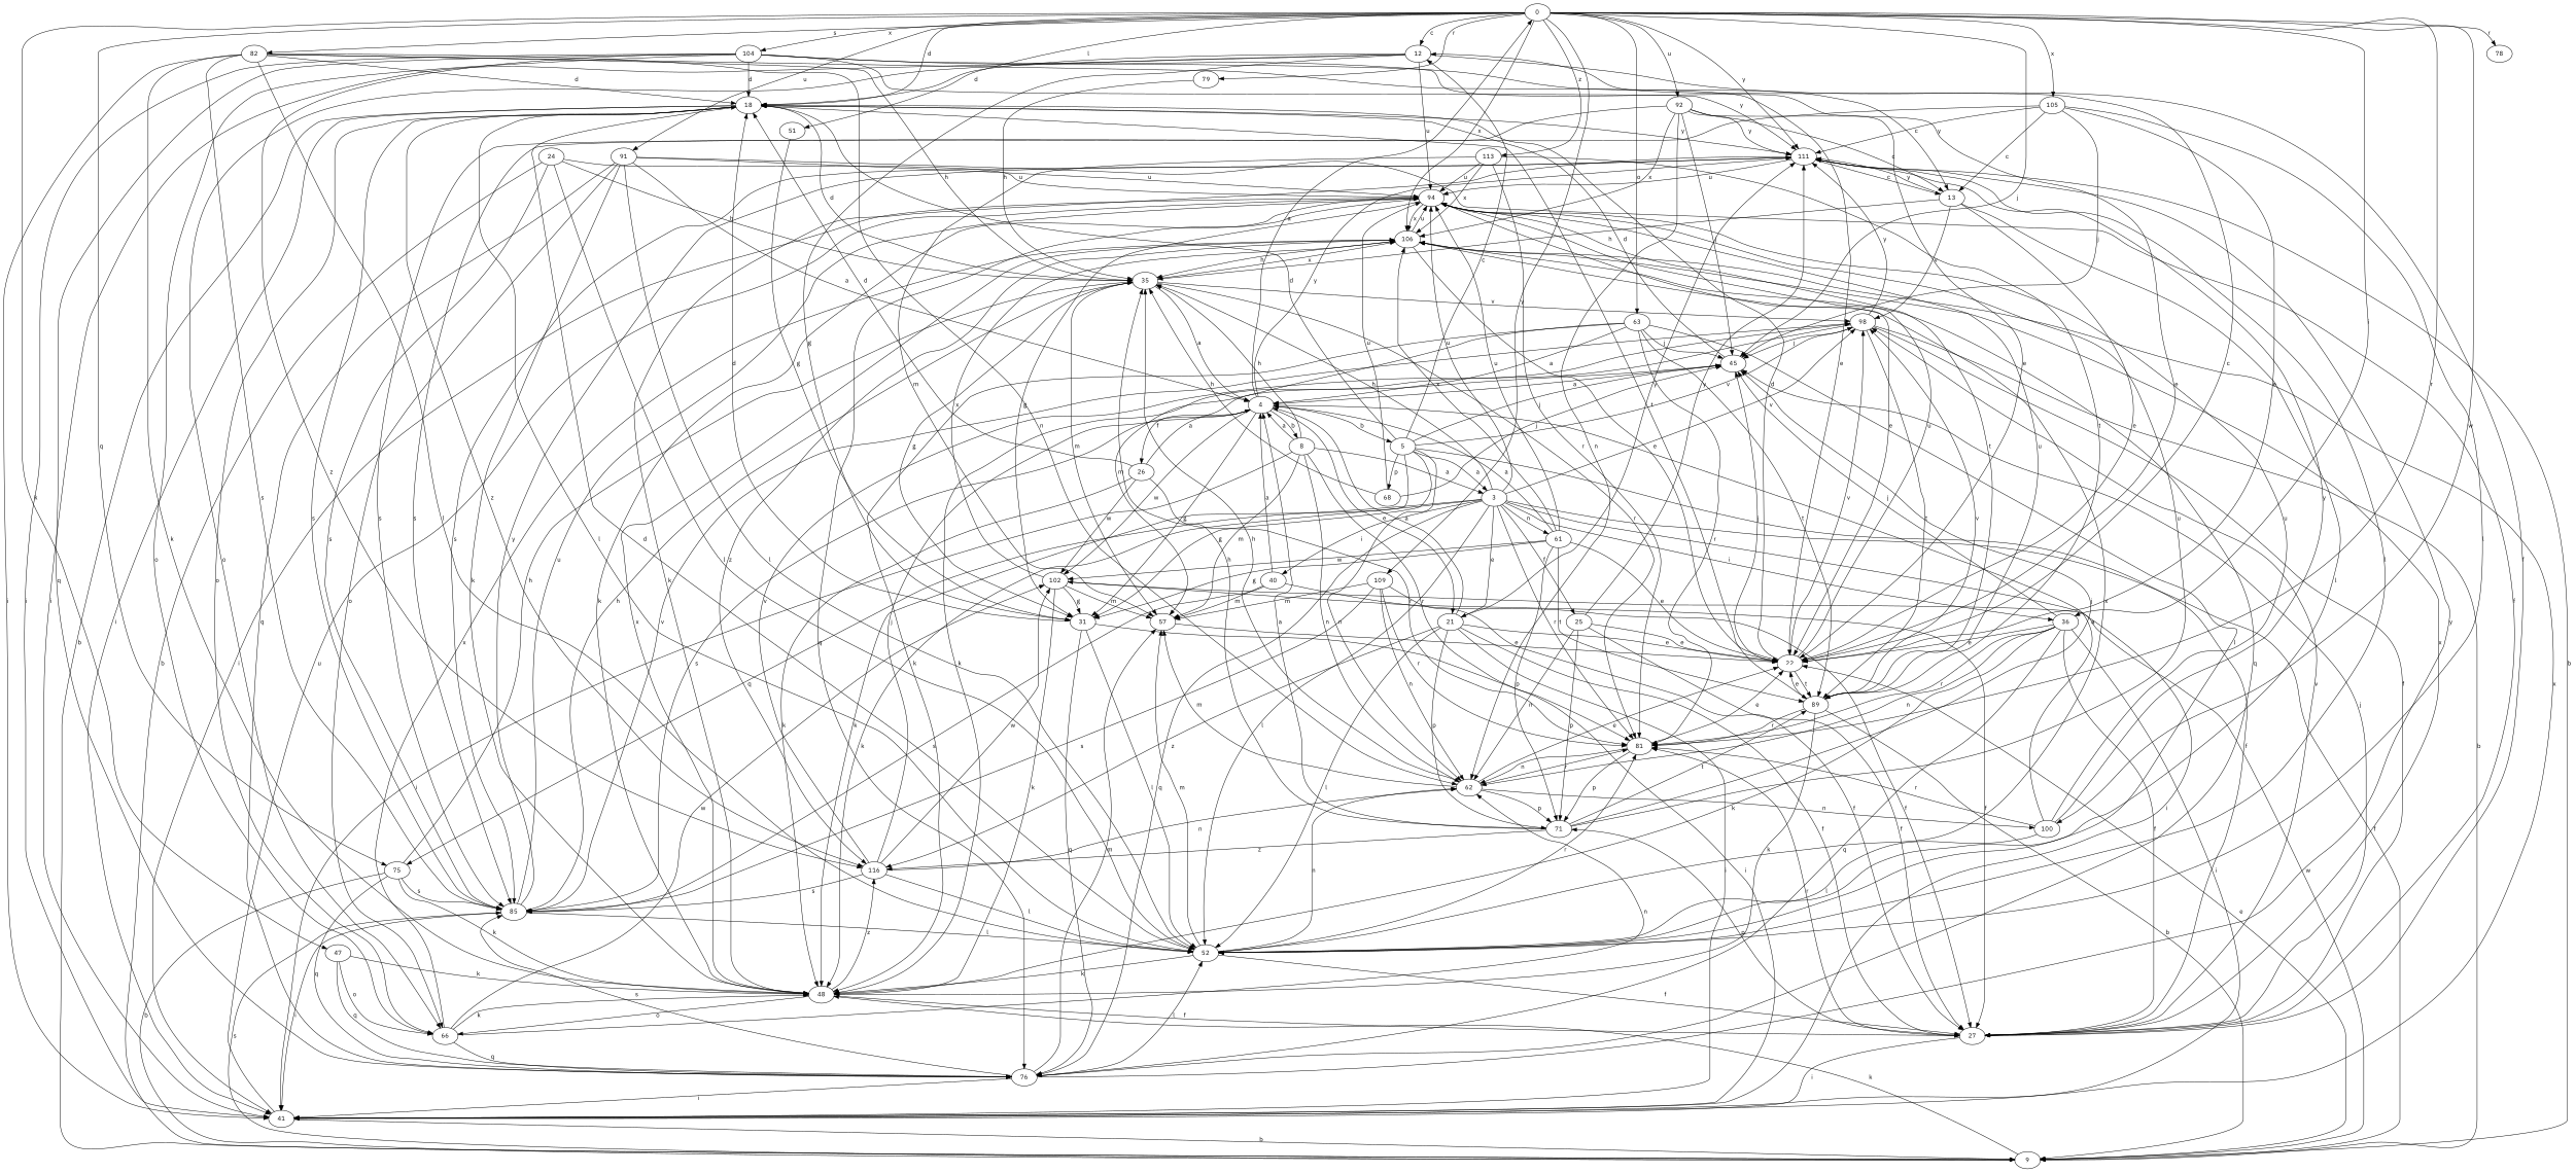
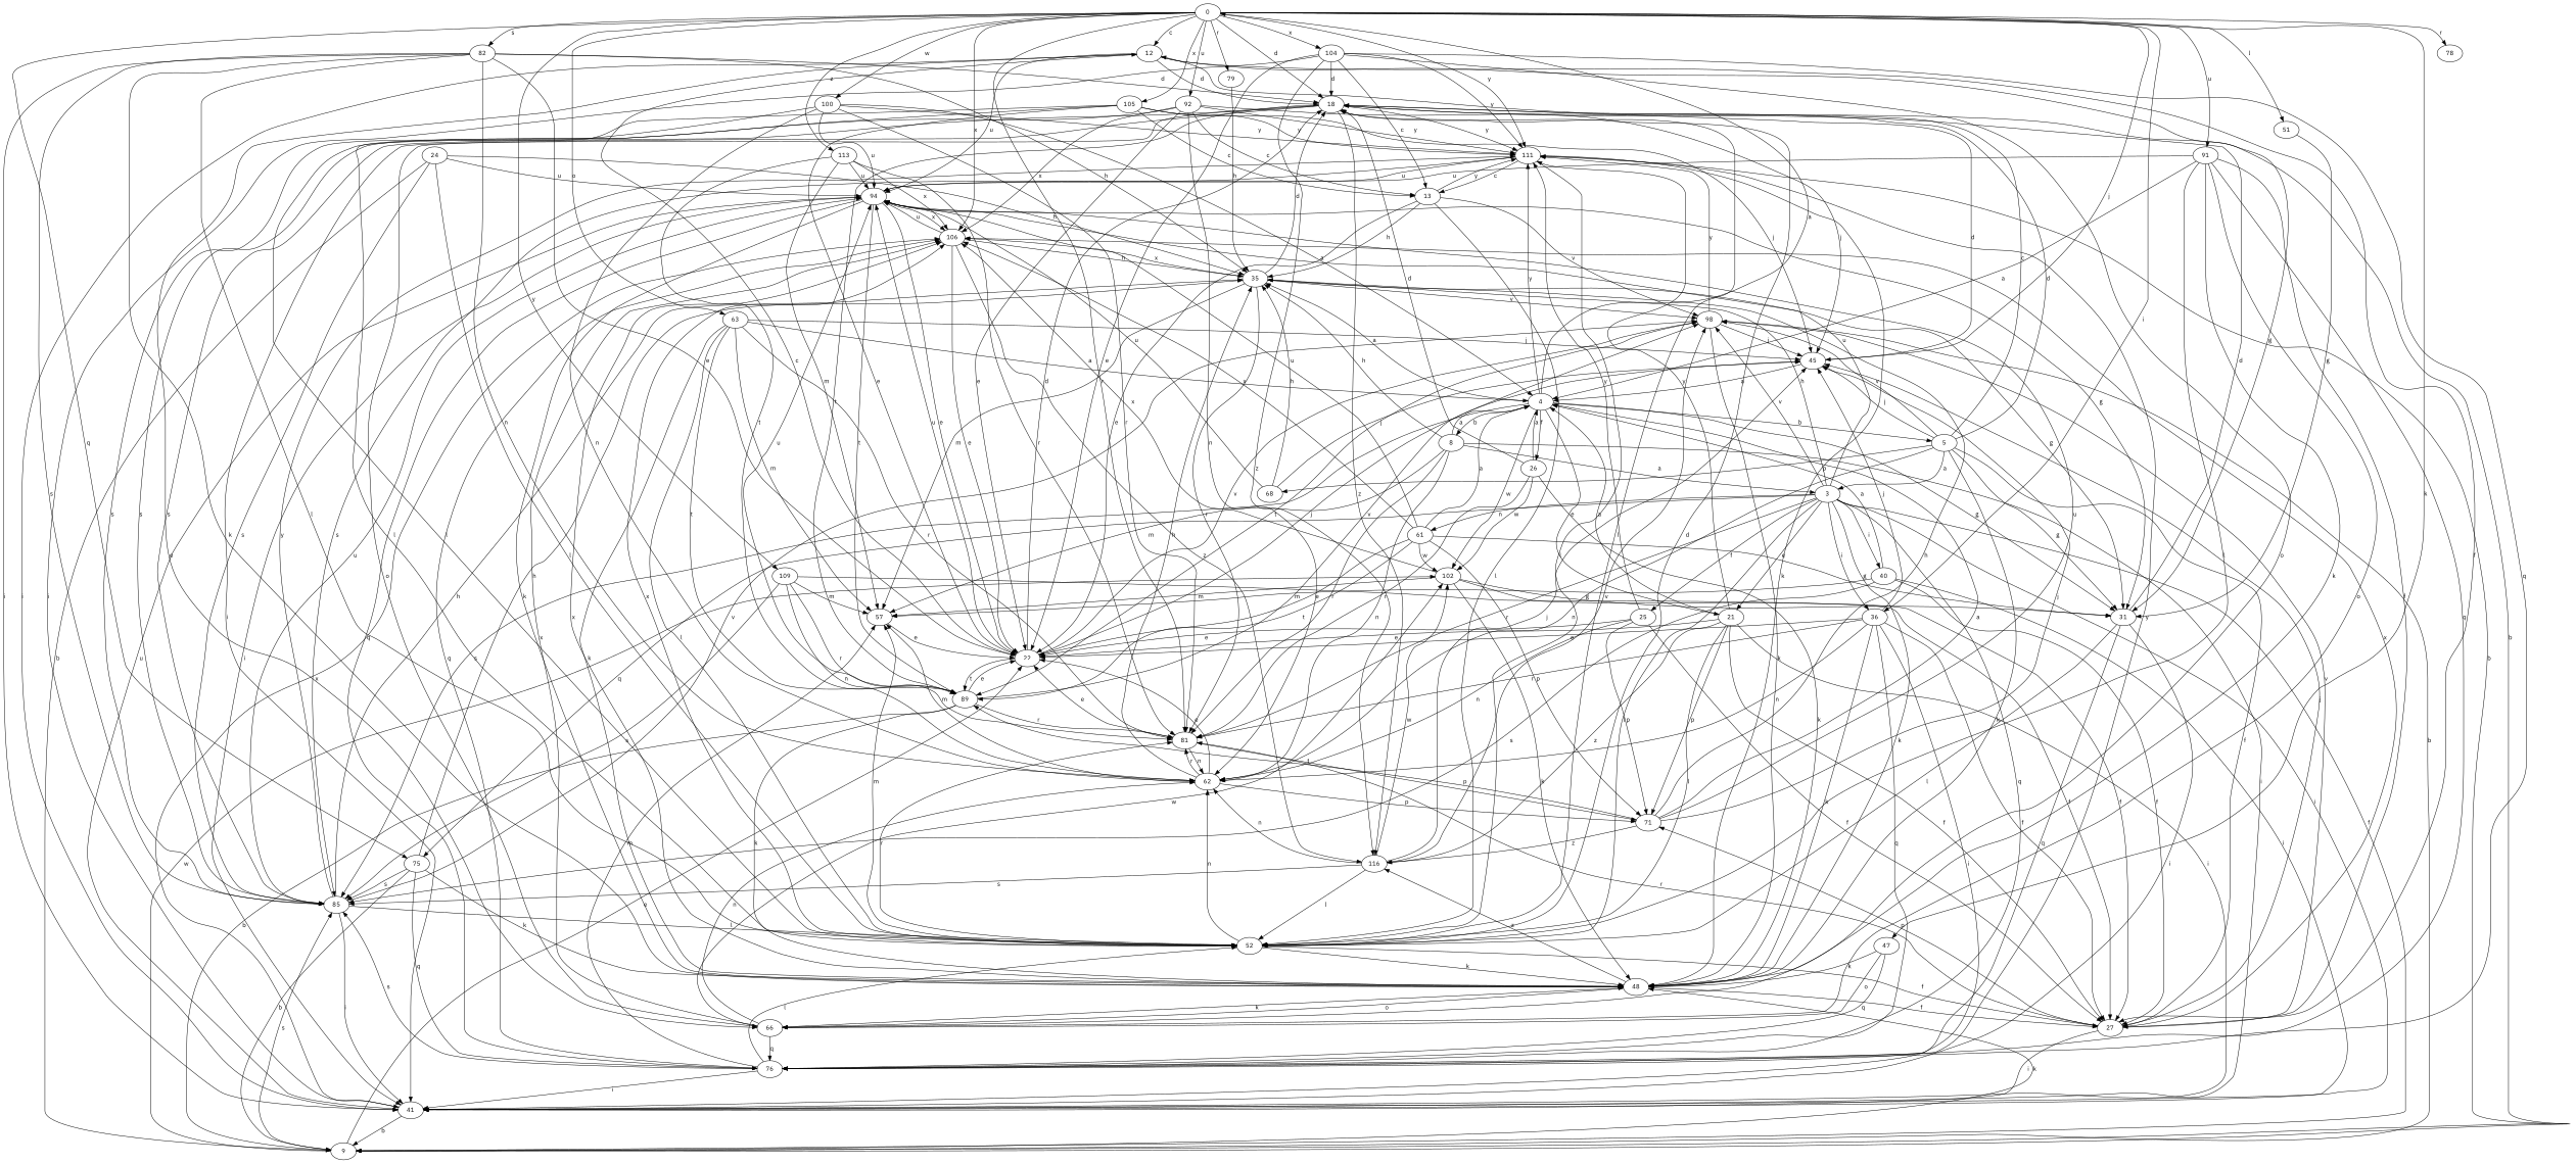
  strict digraph {
    fontname="IBM Plex Sans"
    node [fontname="IBM Plex Sans"]
    edge [fontname="IBM Plex Sans"]
    0
    12
    18
    36
    45
    47
    51
    63
    75
    78
    79
    81
    82
    91
    92
    100
    104
    105
    106
    109
    111
    113
    41
    94
    31
    27
    66
    52
    85
    9
    89
    116
    48
    76
    62
    22
    4
    57
    35
    71
    13
    3
    21
    25
    40
    61
    98
    24
    102
    5
    8
    26
    68
    0 -> 12 [label=c]
    0 -> 18 [label=d]
    0 -> 36 [label=i]
    0 -> 45 [label=j]
    0 -> 47 [label=k]
    0 -> 51 [label=l]
    0 -> 63 [label=o]
    0 -> 75 [label=q]
    0 -> 78 [label=r]
    0 -> 79 [label=r]
    0 -> 81 [label=r]
    0 -> 82 [label=s]
    0 -> 91 [label=u]
    0 -> 92 [label=u]
    0 -> 100 [label=w]
    0 -> 104 [label=x]
    0 -> 105 [label=x]
    0 -> 106 [label=x]
    0 -> 109 [label=y]
    0 -> 111 [label=y]
    0 -> 113 [label=z]
    12 -> 18 [label=d]
    12 -> 41 [label=i]
    12 -> 94 [label=u]
    12 -> 31 [label=g]
    12 -> 27 [label=f]
    12 -> 66 [label=o]
    18 -> 111 [label=y]
    18 -> 41 [label=i]
    18 -> 66 [label=o]
    18 -> 52 [label=l]
    18 -> 85 [label=s]
    18 -> 9 [label=b]
    18 -> 89 [label=t]
    18 -> 116 [label=z]
    36 -> 45 [label=j]
    36 -> 81 [label=r]
    36 -> 41 [label=i]
    36 -> 27 [label=f]
    36 -> 48 [label=k]
    36 -> 76 [label=q]
    36 -> 62 [label=n]
    36 -> 22 [label=e]
    45 -> 18 [label=d]
    45 -> 4 [label=a]
    47 -> 66 [label=o]
    47 -> 48 [label=k]
    47 -> 76 [label=q]
    51 -> 31 [label=g]
    63 -> 45 [label=j]
    63 -> 81 [label=r]
    63 -> 52 [label=l]
    63 -> 89 [label=t]
    63 -> 48 [label=k]
    63 -> 4 [label=a]
    63 -> 57 [label=m]
    75 -> 85 [label=s]
    75 -> 9 [label=b]
    75 -> 48 [label=k]
    75 -> 76 [label=q]
    75 -> 35 [label=h]
    79 -> 35 [label=h]
    81 -> 62 [label=n]
    81 -> 22 [label=e]
    81 -> 71 [label=p]
    82 -> 18 [label=d]
    82 -> 41 [label=i]
    82 -> 52 [label=l]
    82 -> 85 [label=s]
    82 -> 48 [label=k]
    82 -> 62 [label=n]
    82 -> 22 [label=e]
    82 -> 35 [label=h]
    91 -> 94 [label=u]
    91 -> 27 [label=f]
    91 -> 66 [label=o]
    91 -> 52 [label=l]
    91 -> 48 [label=k]
    91 -> 76 [label=q]
    91 -> 4 [label=a]
    92 -> 45 [label=j]
    92 -> 106 [label=x]
    92 -> 111 [label=y]
    92 -> 85 [label=s]
    92 -> 62 [label=n]
    92 -> 22 [label=e]
    92 -> 13 [label=c]
    100 -> 81 [label=r]
    100 -> 111 [label=y]
    100 -> 94 [label=u]
    100 -> 52 [label=l]
-   62 -> 100 [label=n]
+   100 -> 62 [label=n]
    100 -> 4 [label=a]
    104 -> 18 [label=d]
    104 -> 111 [label=y]
    104 -> 41 [label=i]
    104 -> 66 [label=o]
    104 -> 116 [label=z]
    104 -> 76 [label=q]
    104 -> 22 [label=e]
    104 -> 13 [label=c]
    105 -> 45 [label=j]
    105 -> 111 [label=y]
    105 -> 52 [label=l]
    105 -> 85 [label=s]
    105 -> 22 [label=e]
    105 -> 13 [label=c]
    106 -> 94 [label=u]
    106 -> 116 [label=z]
    106 -> 22 [label=e]
    106 -> 35 [label=h]
    109 -> 81 [label=r]
    109 -> 27 [label=f]
    109 -> 85 [label=s]
    109 -> 62 [label=n]
    109 -> 57 [label=m]
    111 -> 94 [label=u]
    111 -> 52 [label=l]
    111 -> 85 [label=s]
    111 -> 9 [label=b]
    111 -> 48 [label=k]
    111 -> 13 [label=c]
    113 -> 81 [label=r]
    113 -> 106 [label=x]
    113 -> 94 [label=u]
    113 -> 89 [label=t]
    113 -> 57 [label=m]
    41 -> 106 [label=x]
    41 -> 94 [label=u]
    41 -> 9 [label=b]
    94 -> 106 [label=x]
    94 -> 41 [label=i]
    94 -> 31 [label=g]
    94 -> 89 [label=t]
    94 -> 48 [label=k]
    94 -> 76 [label=q]
    94 -> 22 [label=e]
    31 -> 18 [label=d]
    31 -> 41 [label=i]
    31 -> 52 [label=l]
    31 -> 76 [label=q]
    27 -> 45 [label=j]
    27 -> 81 [label=r]
    27 -> 106 [label=x]
    27 -> 41 [label=i]
    27 -> 71 [label=p]
    27 -> 98 [label=v]
    66 -> 106 [label=x]
    66 -> 48 [label=k]
    66 -> 76 [label=q]
    66 -> 62 [label=n]
    66 -> 102 [label=w]
    52 -> 18 [label=d]
    52 -> 81 [label=r]
    52 -> 106 [label=x]
    52 -> 27 [label=f]
    52 -> 48 [label=k]
    52 -> 62 [label=n]
    52 -> 57 [label=m]
    85 -> 111 [label=y]
    85 -> 41 [label=i]
    85 -> 94 [label=u]
    85 -> 52 [label=l]
    85 -> 35 [label=h]
    85 -> 98 [label=v]
    9 -> 85 [label=s]
    9 -> 48 [label=k]
    9 -> 22 [label=e]
    9 -> 102 [label=w]
    89 -> 81 [label=r]
    89 -> 94 [label=u]
    89 -> 9 [label=b]
    89 -> 48 [label=k]
    89 -> 22 [label=e]
    89 -> 98 [label=v]
    116 -> 45 [label=j]
    116 -> 52 [label=l]
    116 -> 85 [label=s]
    116 -> 62 [label=n]
    116 -> 98 [label=v]
    116 -> 102 [label=w]
    48 -> 106 [label=x]
    48 -> 27 [label=f]
    48 -> 66 [label=o]
    48 -> 116 [label=z]
    76 -> 106 [label=q]
    76 -> 111 [label=y]
    76 -> 41 [label=i]
    76 -> 52 [label=l]
    76 -> 85 [label=s]
    76 -> 57 [label=m]
    62 -> 81 [label=r]
    62 -> 22 [label=e]
    62 -> 57 [label=m]
    62 -> 35 [label=h]
    62 -> 71 [label=p]
    22 -> 12 [label=c]
    22 -> 18 [label=d]
    22 -> 45 [label=j]
    22 -> 94 [label=u]
    22 -> 89 [label=t]
    22 -> 98 [label=v]
    4 -> 0 [label=a]
    4 -> 111 [label=y]
    4 -> 31 [label=g]
    4 -> 85 [label=s]
    4 -> 21 [label=e]
    4 -> 102 [label=w]
    4 -> 5 [label=b]
    4 -> 8 [label=b]
    4 -> 26 [label=f]
    57 -> 22 [label=e]
    35 -> 18 [label=d]
    35 -> 81 [label=r]
    35 -> 106 [label=x]
    35 -> 31 [label=g]
-   35 -> 4 [label=a]
+   4 -> 35 [label=a]
    35 -> 57 [label=m]
    35 -> 98 [label=v]
    71 -> 45 [label=j]
    71 -> 94 [label=u]
    71 -> 89 [label=t]
    71 -> 116 [label=z]
    71 -> 4 [label=a]
    71 -> 35 [label=h]
    13 -> 111 [label=y]
    13 -> 52 [label=l]
    13 -> 22 [label=e]
    13 -> 35 [label=h]
    13 -> 98 [label=v]
    3 -> 36 [label=i]
    3 -> 75 [label=q]
    3 -> 81 [label=r]
    3 -> 41 [label=i]
    3 -> 94 [label=u]
    3 -> 52 [label=l]
    3 -> 9 [label=f]
    3 -> 48 [label=k]
    3 -> 76 [label=q]
    3 -> 35 [label=h]
    3 -> 21 [label=e]
    3 -> 25 [label=f]
    3 -> 40 [label=i]
    3 -> 61 [label=n]
    3 -> 98 [label=v]
    21 -> 111 [label=y]
    21 -> 41 [label=i]
    21 -> 27 [label=f]
    21 -> 52 [label=l]
    21 -> 116 [label=z]
    21 -> 22 [label=e]
    21 -> 4 [label=a]
    21 -> 71 [label=p]
    25 -> 111 [label=y]
    25 -> 27 [label=f]
    25 -> 62 [label=n]
    25 -> 22 [label=e]
    25 -> 71 [label=p]
+   40 -> 41 [label=i]
    40 -> 27 [label=f]
    40 -> 85 [label=s]
    40 -> 4 [label=a]
    40 -> 57 [label=m]
    61 -> 106 [label=x]
    61 -> 94 [label=u]
    61 -> 31 [label=g]
    61 -> 89 [label=t]
    61 -> 22 [label=e]
    61 -> 4 [label=a]
    61 -> 71 [label=p]
    61 -> 102 [label=w]
    98 -> 45 [label=j]
    98 -> 111 [label=y]
-   98 -> 27 [label=f]
    98 -> 9 [label=b]
    98 -> 89 [label=t]
    98 -> 48 [label=k]
    24 -> 94 [label=u]
    24 -> 52 [label=l]
    24 -> 85 [label=s]
    24 -> 9 [label=b]
    24 -> 35 [label=h]
    102 -> 106 [label=x]
    102 -> 31 [label=g]
    102 -> 27 [label=f]
    102 -> 48 [label=k]
    102 -> 57 [label=m]
    5 -> 12 [label=c]
    5 -> 18 [label=d]
    5 -> 45 [label=j]
    5 -> 31 [label=g]
    5 -> 27 [label=f]
    5 -> 48 [label=k]
    5 -> 62 [label=n]
    5 -> 3 [label=a]
    5 -> 98 [label=v]
    5 -> 68 [label=p]
    8 -> 81 [label=r]
    8 -> 41 [label=i]
    8 -> 62 [label=n]
    8 -> 4 [label=a]
    8 -> 57 [label=m]
    8 -> 35 [label=h]
    8 -> 3 [label=a]
    26 -> 18 [label=d]
    26 -> 81 [label=r]
    26 -> 48 [label=k]
    26 -> 4 [label=a]
    26 -> 102 [label=w]
    68 -> 45 [label=j]
    68 -> 94 [label=u]
    68 -> 35 [label=h]
  }
